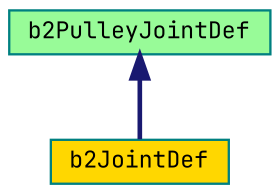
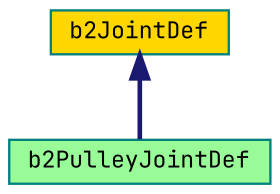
  digraph {
    fontname="JetBrains Mono"
    node [color=teal fontname="JetBrains Mono" fontsize=10 shape=record style=filled]
    n1 [fillcolor=palegreen fontcolor=black height=0.2 label=b2PulleyJointDef width=0.4]
    n2 [fillcolor=gold height=0.2 label=b2JointDef width=0.4]
-   n1 -> n2 [color=midnightblue dir=back fontname="JetBrains Mono" fontsize=10 labelfontname=Helvetica labelfontsize=10 style=bold]
+   n2 -> n1 [color=midnightblue dir=back fontname="JetBrains Mono" fontsize=10 labelfontname=Helvetica labelfontsize=10 style=bold]
  }
